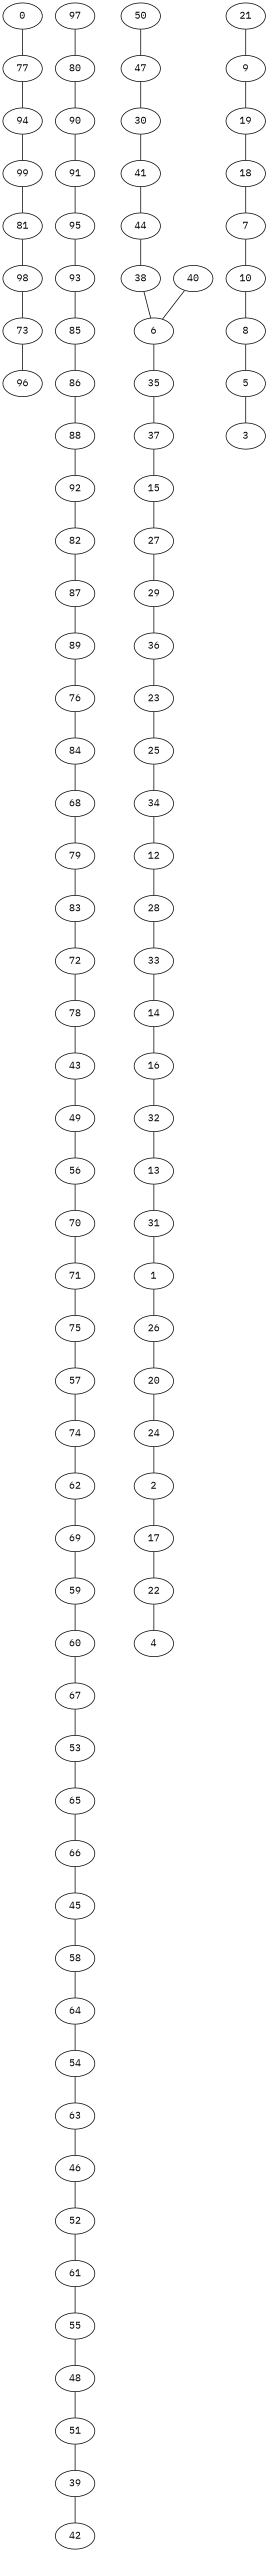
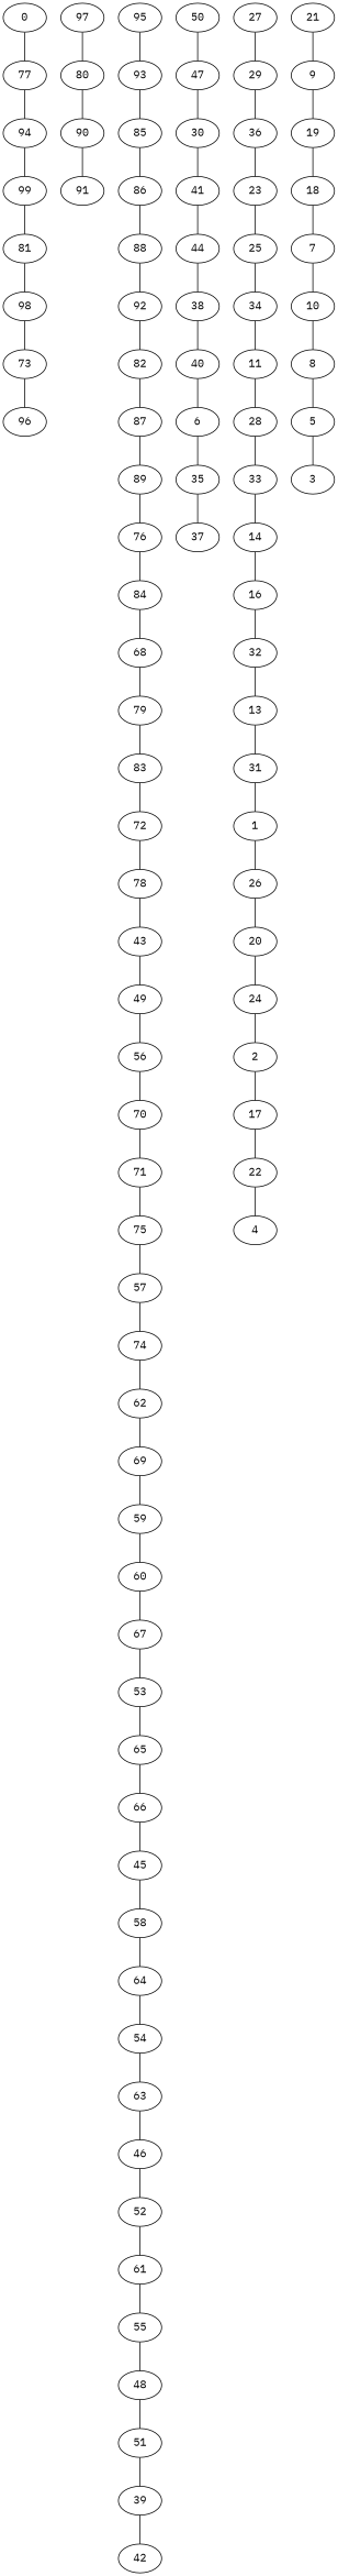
  graph {
    fontname="IBM Plex Mono"
    node [fontname="IBM Plex Mono"]
    edge [fontname="IBM Plex Mono"]
    0
    77
    94
    99
    81
    98
    73
    96
    97
    80
    90
    91
    95
    93
    85
    86
    88
    92
    82
    87
    89
    76
    84
    68
    79
    83
    72
    78
    43
    49
    56
    70
    71
    75
    57
    74
    62
    69
    59
    60
    67
    53
    65
    66
    45
    58
    64
    54
    63
    46
    52
    61
    55
    48
    51
    39
    42
    50
    47
    30
    41
    44
    38
    40
    6
    35
    37
-   15
    27
    29
    36
    23
    25
    34
-   12
+   12 [label=11]
    28
    33
    14
    16
    32
    13
    31
    1
    26
    20
    24
    2
    17
    22
    4
    21
    9
    19
    18
    7
    10
    8
    5
    3
    0 -- 77
    77 -- 94
    94 -- 99
    99 -- 81
    81 -- 98
    98 -- 73
    73 -- 96
    97 -- 80
    80 -- 90
    90 -- 91
-   91 -- 95
    95 -- 93
    93 -- 85
    85 -- 86
    86 -- 88
    88 -- 92
    92 -- 82
    82 -- 87
    87 -- 89
    89 -- 76
    76 -- 84
    84 -- 68
    68 -- 79
    79 -- 83
    83 -- 72
    72 -- 78
    78 -- 43
    43 -- 49
    49 -- 56
    56 -- 70
    70 -- 71
    71 -- 75
    75 -- 57
    57 -- 74
    74 -- 62
    62 -- 69
    69 -- 59
    59 -- 60
    60 -- 67
    67 -- 53
    53 -- 65
    65 -- 66
    66 -- 45
    45 -- 58
    58 -- 64
    64 -- 54
    54 -- 63
    63 -- 46
    46 -- 52
    52 -- 61
    61 -- 55
    55 -- 48
    48 -- 51
    51 -- 39
    39 -- 42
    50 -- 47
    47 -- 30
    30 -- 41
    41 -- 44
    44 -- 38
-   38 -- 6
+   38 -- 40
    40 -- 6
    6 -- 35
    35 -- 37
-   37 -- 15
-   15 -- 27
    27 -- 29
    29 -- 36
    36 -- 23
    23 -- 25
    25 -- 34
    34 -- 12
    12 -- 28
    28 -- 33
    33 -- 14
    14 -- 16
    16 -- 32
    32 -- 13
    13 -- 31
    31 -- 1
    1 -- 26
    26 -- 20
    20 -- 24
    24 -- 2
    2 -- 17
    17 -- 22
    22 -- 4
    21 -- 9
    9 -- 19
    19 -- 18
    18 -- 7
    7 -- 10
    10 -- 8
    8 -- 5
    5 -- 3
  }
